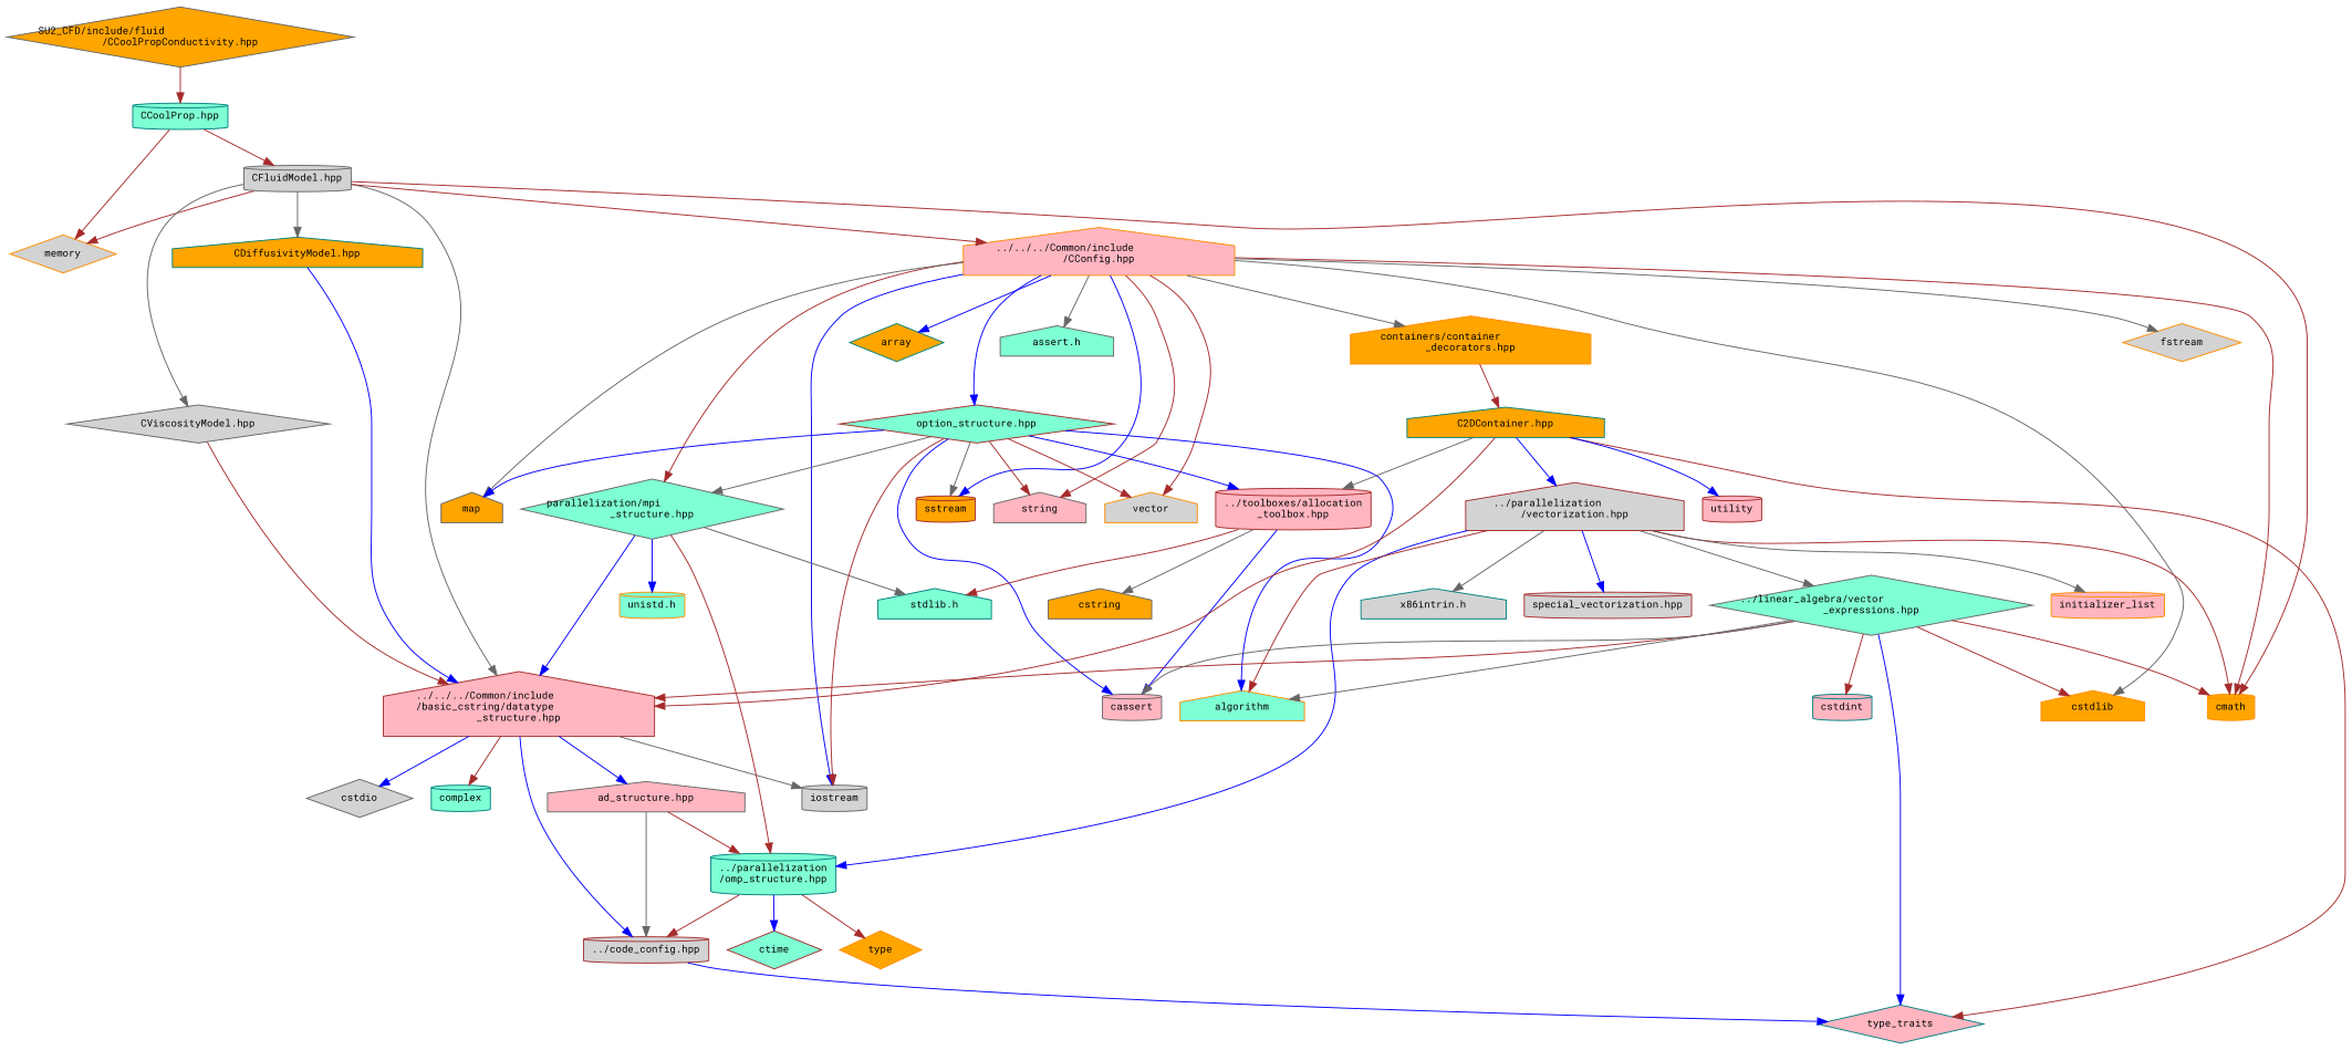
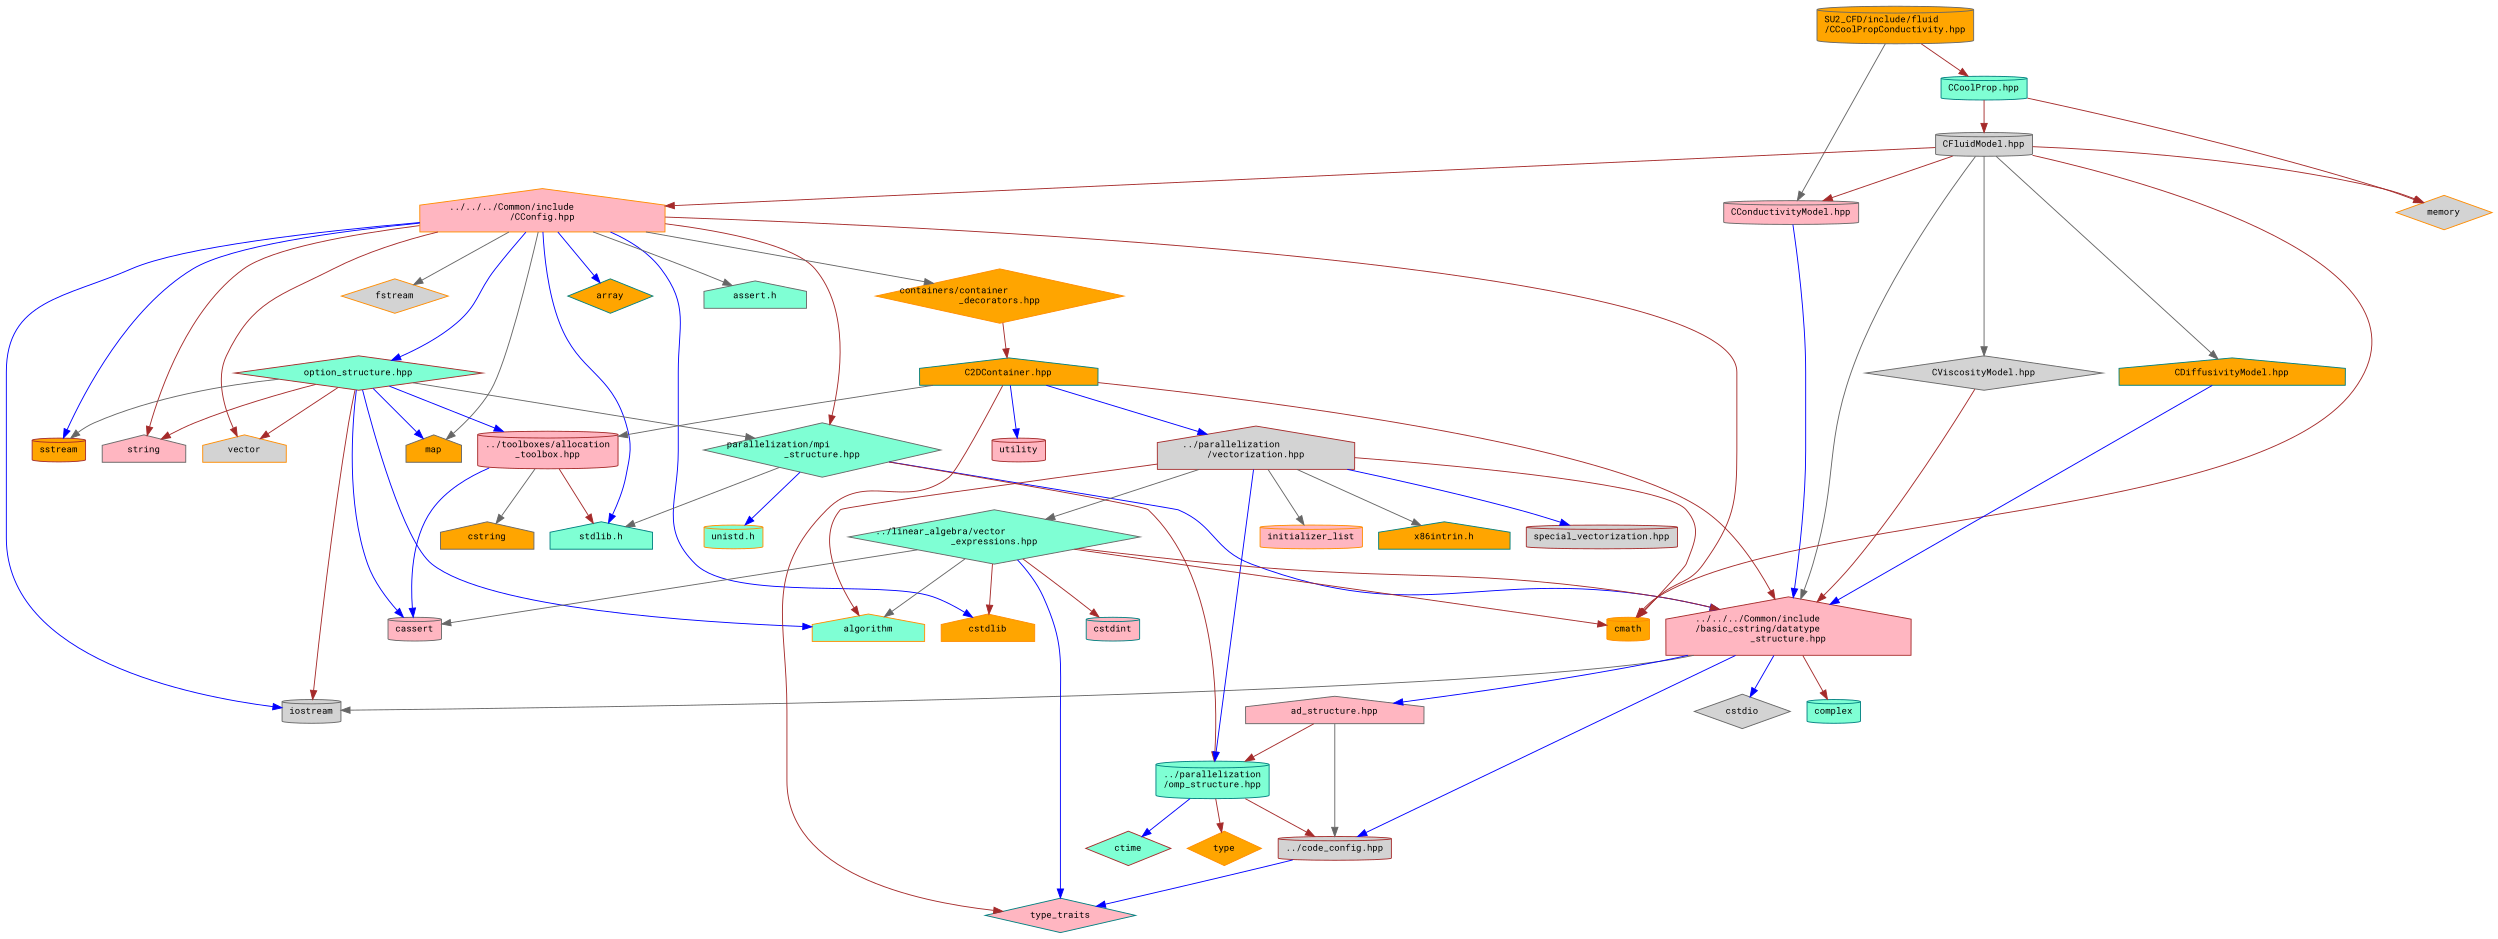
  digraph {
    fontname="Roboto Mono"
    node [color=gray40 fillcolor=orange fontname="Roboto Mono" fontsize=10 shape=cylinder style=filled]
    edge [color=brown fontname="Roboto Mono" fontsize=10 labelfontname=Helvetica labelfontsize=10 style=solid]
-   n1 [fontcolor=black height=0.2 label="SU2_CFD/include/fluid\l/CCoolPropConductivity.hpp" shape=diamond width=0.4]
+   n1 [fontcolor=black height=0.2 label="SU2_CFD/include/fluid\l/CCoolPropConductivity.hpp" width=0.4]
+   n2 [fillcolor=lightpink height=0.2 label="CConductivityModel.hpp" width=0.4]
    n3 [color=teal fillcolor=aquamarine height=0.2 label="CCoolProp.hpp" width=0.4]
    n4 [color=brown fillcolor=lightpink height=0.2 label="../../../Common/include\l/basic_cstring/datatype\l_structure.hpp" shape=house width=0.4]
    n5 [fillcolor=lightgrey height=0.2 label="CFluidModel.hpp" width=0.4]
    n6 [color=darkorange fillcolor=lightgrey height=0.2 label=memory shape=diamond width=0.4]
    n7 [fillcolor=lightgrey height=0.2 label=iostream width=0.4]
    n8 [color=teal fillcolor=aquamarine height=0.2 label=complex width=0.4]
    n9 [fillcolor=lightgrey height=0.2 label=cstdio shape=diamond width=0.4]
    n10 [color=brown fillcolor=lightgrey height=0.2 label="../code_config.hpp" width=0.4]
    n11 [fillcolor=lightpink height=0.2 label="ad_structure.hpp" shape=house width=0.4]
    n12 [color=teal fillcolor=lightpink height=0.2 label=type_traits shape=diamond width=0.4]
    n13 [color=teal fillcolor=aquamarine height=0.2 label="../parallelization\l/omp_structure.hpp" width=0.4]
    n14 [color=darkorange height=0.2 label=type shape=diamond width=0.4]
    n15 [color=brown fillcolor=aquamarine height=0.2 label=ctime shape=diamond width=0.4]
    n16 [color=darkorange height=0.2 label=cmath width=0.4]
    n17 [color=darkorange fillcolor=lightpink height=0.2 label="../../../Common/include\l/CConfig.hpp" shape=house width=0.4]
    n18 [fillcolor=lightgrey height=0.2 label="CViscosityModel.hpp" shape=diamond width=0.4]
    n19 [color=teal height=0.2 label="CDiffusivityModel.hpp" shape=house width=0.4]
    n20 [fillcolor=aquamarine height=0.2 label="parallelization/mpi\l_structure.hpp" shape=diamond width=0.4]
    n21 [color=teal fillcolor=aquamarine height=0.2 label="stdlib.h" shape=house width=0.4]
    n22 [color=darkorange height=0.2 label=cstdlib shape=house width=0.4]
    n23 [color=darkorange fillcolor=lightgrey height=0.2 label=fstream shape=diamond width=0.4]
    n24 [color=brown height=0.2 label=sstream width=0.4]
    n25 [fillcolor=lightpink height=0.2 label=string shape=house width=0.4]
    n26 [color=darkorange fillcolor=lightgrey height=0.2 label=vector shape=house width=0.4]
    n27 [color=teal height=0.2 label=array shape=diamond width=0.4]
    n28 [height=0.2 label=map shape=house width=0.4]
    n29 [fillcolor=aquamarine height=0.2 label="assert.h" shape=house width=0.4]
    n30 [color=brown fillcolor=aquamarine height=0.2 label="option_structure.hpp" shape=diamond width=0.4]
-   n31 [color=darkorange height=0.2 label="containers/container\l_decorators.hpp" shape=house width=0.4]
+   n31 [color=darkorange height=0.2 label="containers/container\l_decorators.hpp" shape=diamond width=0.4]
    n32 [color=darkorange fillcolor=aquamarine height=0.2 label="unistd.h" width=0.4]
    n33 [height=0.2 label=cstring shape=house width=0.4]
    n34 [color=darkorange fillcolor=aquamarine height=0.2 label=algorithm shape=house width=0.4]
    n35 [fillcolor=lightpink height=0.2 label=cassert width=0.4]
    n36 [color=brown fillcolor=lightpink height=0.2 label="../toolboxes/allocation\l_toolbox.hpp" width=0.4]
    n37 [color=teal height=0.2 label="C2DContainer.hpp" shape=house width=0.4]
    n38 [color=brown fillcolor=lightgrey height=0.2 label="../parallelization\l/vectorization.hpp" shape=house width=0.4]
    n39 [color=brown fillcolor=lightpink height=0.2 label=utility width=0.4]
    n40 [fillcolor=aquamarine height=0.2 label="../linear_algebra/vector\l_expressions.hpp" shape=diamond width=0.4]
    n41 [color=darkorange fillcolor=lightpink height=0.2 label=initializer_list width=0.4]
-   n42 [color=teal fillcolor=lightgrey height=0.2 label="x86intrin.h" shape=house width=0.4]
+   n42 [color=teal height=0.2 label="x86intrin.h" shape=house width=0.4]
    n43 [color=brown fillcolor=lightgrey height=0.2 label="special_vectorization.hpp" width=0.4]
    n44 [color=teal fillcolor=lightpink height=0.2 label=cstdint width=0.4]
+   n1 -> n2 [color=gray40]
    n1 -> n3
+   n2 -> n4 [color=blue]
    n3 -> n5
    n3 -> n6
    n4 -> n7 [color=gray40]
    n4 -> n8
    n4 -> n9 [color=blue]
    n4 -> n10 [color=blue]
    n4 -> n11 [color=blue]
+   n5 -> n2
    n5 -> n4 [color=gray40]
    n5 -> n6
    n5 -> n16
    n5 -> n17
    n5 -> n18 [color=gray40]
    n5 -> n19 [color=gray40]
    n10 -> n12 [color=blue]
    n11 -> n10 [color=gray40]
    n11 -> n13
    n13 -> n10
    n13 -> n14
    n13 -> n15 [color=blue]
    n17 -> n7 [color=blue]
    n17 -> n16
    n17 -> n20
-   n17 -> n22 [color=gray40]
+   n17 -> n21 [color=blue]
+   n17 -> n22 [color=blue]
    n17 -> n23 [color=gray40]
    n17 -> n24 [color=blue]
    n17 -> n25
    n17 -> n26
    n17 -> n27 [color=blue]
    n17 -> n28 [color=gray40]
    n17 -> n29 [color=gray40]
    n17 -> n30 [color=blue]
    n17 -> n31 [color=gray40]
    n18 -> n4
    n19 -> n4 [color=blue]
    n20 -> n4 [color=blue]
    n20 -> n13
    n20 -> n21 [color=gray40]
    n20 -> n32 [color=blue]
    n30 -> n7
    n30 -> n20 [color=gray40]
    n30 -> n24 [color=gray40]
    n30 -> n25
    n30 -> n26
    n30 -> n28 [color=blue]
    n30 -> n34 [color=blue]
    n30 -> n35 [color=blue]
    n30 -> n36 [color=blue]
    n31 -> n37
    n36 -> n21
    n36 -> n33 [color=gray40]
    n36 -> n35 [color=blue]
    n37 -> n4
    n37 -> n12
    n37 -> n36 [color=gray40]
    n37 -> n38 [color=blue]
    n37 -> n39 [color=blue]
    n38 -> n13 [color=blue]
    n38 -> n16
    n38 -> n34
    n38 -> n40 [color=gray40]
    n38 -> n41 [color=gray40]
    n38 -> n42 [color=gray40]
    n38 -> n43 [color=blue]
    n40 -> n4
    n40 -> n12 [color=blue]
    n40 -> n16
    n40 -> n22
    n40 -> n34 [color=gray40]
    n40 -> n35 [color=gray40]
    n40 -> n44
  }
